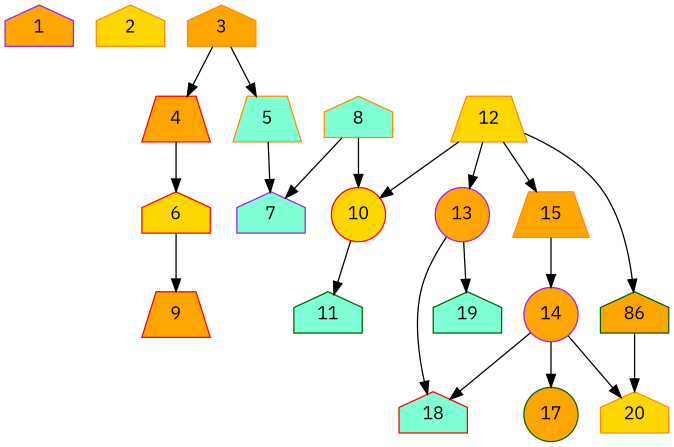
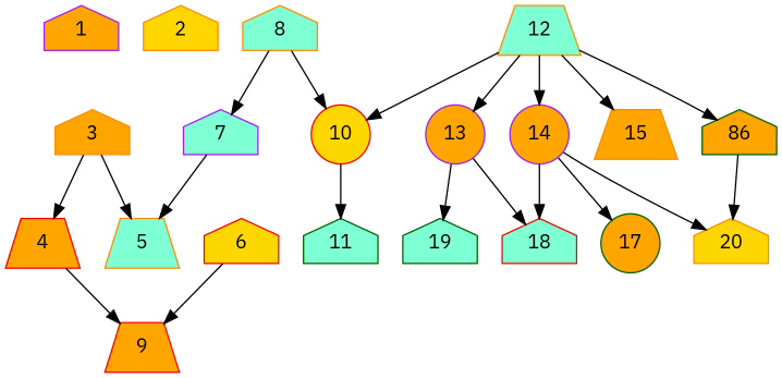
  digraph {
    fontname="IBM Plex Sans"
    node [alpha=0.17 color=darkorange fillcolor=orange fontname="IBM Plex Sans" shape=house style=filled]
    edge [fontname="IBM Plex Sans"]
    1 [alpha=0.07 color=purple expect_size=26646528]
    2 [expect_size=20111360 fillcolor=gold]
    3 [alpha=0.00 expect_size=23630848]
    4 [alpha=0.05 color=red expect_size=48397312 shape=trapezium]
    5 [alpha=0.06 expect_size=16848896 fillcolor=aquamarine shape=trapezium]
    6 [alpha=0.08 color=red expect_size=24891392 fillcolor=gold]
    7 [color=purple expect_size=30548992 fillcolor=aquamarine]
    9 [color=red expect_size=41477120 shape=trapezium]
    8 [alpha=0.08 expect_size=23352320 fillcolor=aquamarine]
    10 [alpha=0.15 color=red expect_size=47892480 fillcolor=gold shape=circle]
    11 [alpha=0.00 color=darkgreen expect_size=42541056 fillcolor=aquamarine]
-   12 [alpha=0.02 expect_size=12424192 fillcolor=gold shape=trapezium]
+   12 [alpha=0.02 expect_size=12424192 fillcolor=aquamarine shape=trapezium]
    13 [alpha=0.06 color=purple expect_size=5618688 shape=circle]
    14 [alpha=0.15 color=purple expect_size=6653952 shape=circle]
    15 [alpha=0.13 expect_size=18859008 shape=trapezium]
    n16 [alpha=0.05 color=darkgreen expect_size=34052096 label=86]
    18 [alpha=0.06 color=red expect_size=45580288 fillcolor=aquamarine]
    19 [alpha=0.09 color=darkgreen expect_size=17127424 fillcolor=aquamarine]
    17 [alpha=0.12 color=darkgreen expect_size=5893120 shape=circle]
    20 [alpha=0.18 expect_size=9534464 fillcolor=gold]
    3 -> 4
    3 -> 5
-   4 -> 6
-   5 -> 7
+   4 -> 9
+   7 -> 5
    6 -> 9
    8 -> 7
    8 -> 10
    10 -> 11
    12 -> 10
    12 -> 13
-   15 -> 14
+   12 -> 14
    12 -> 15
    12 -> n16
    13 -> 18
    13 -> 19
    14 -> 18
    14 -> 17
    14 -> 20
    n16 -> 20
  }
